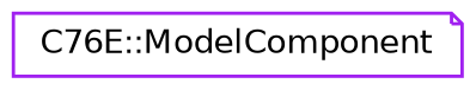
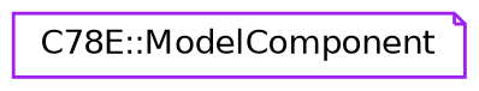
  digraph {
    rankdir=LR
-   n1 [color=purple fillcolor=white fontname=Helvetica fontsize=10 height=0.2 label="C76E::ModelComponent" shape=note style=filled width=0.4]
+   n1 [color=purple fillcolor=white fontname=Helvetica fontsize=10 height=0.2 label="C78E::ModelComponent" shape=note style=filled width=0.4]
  }
